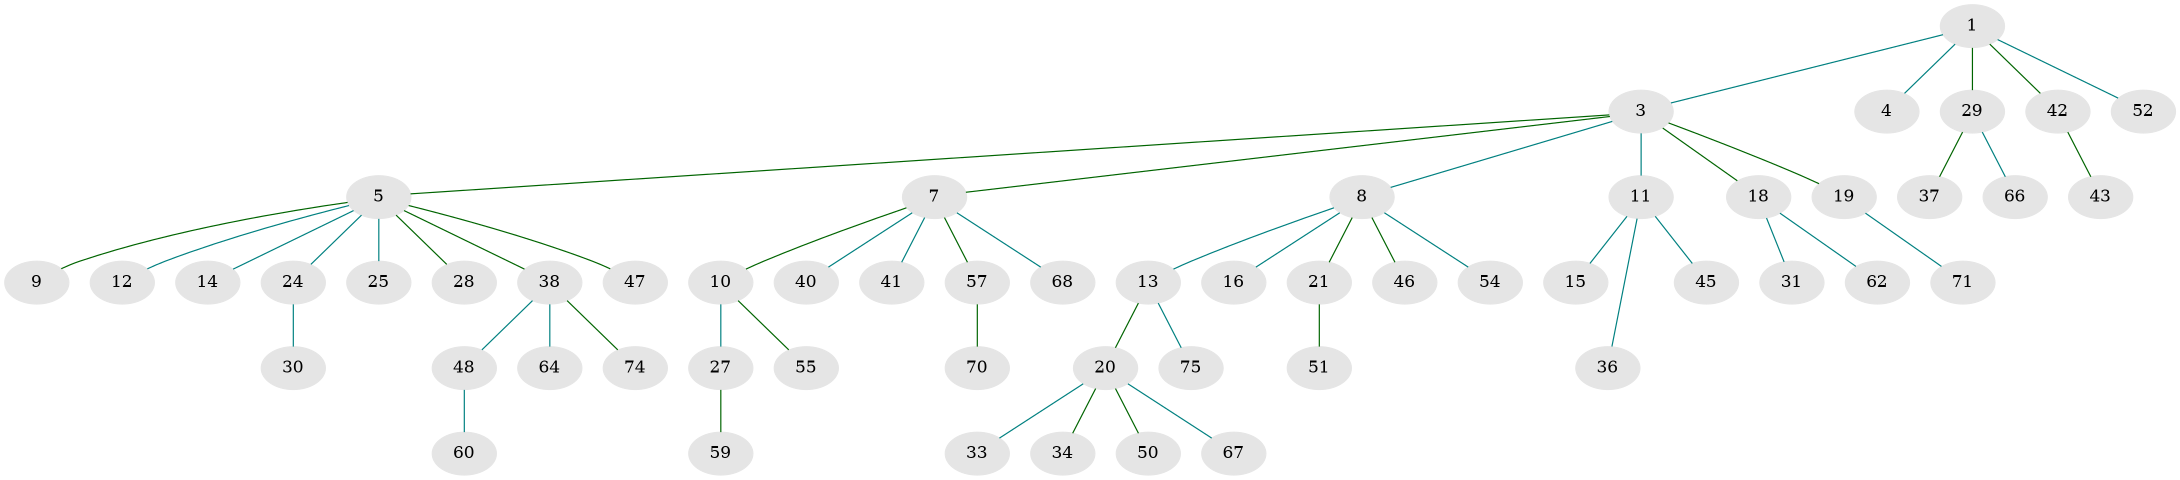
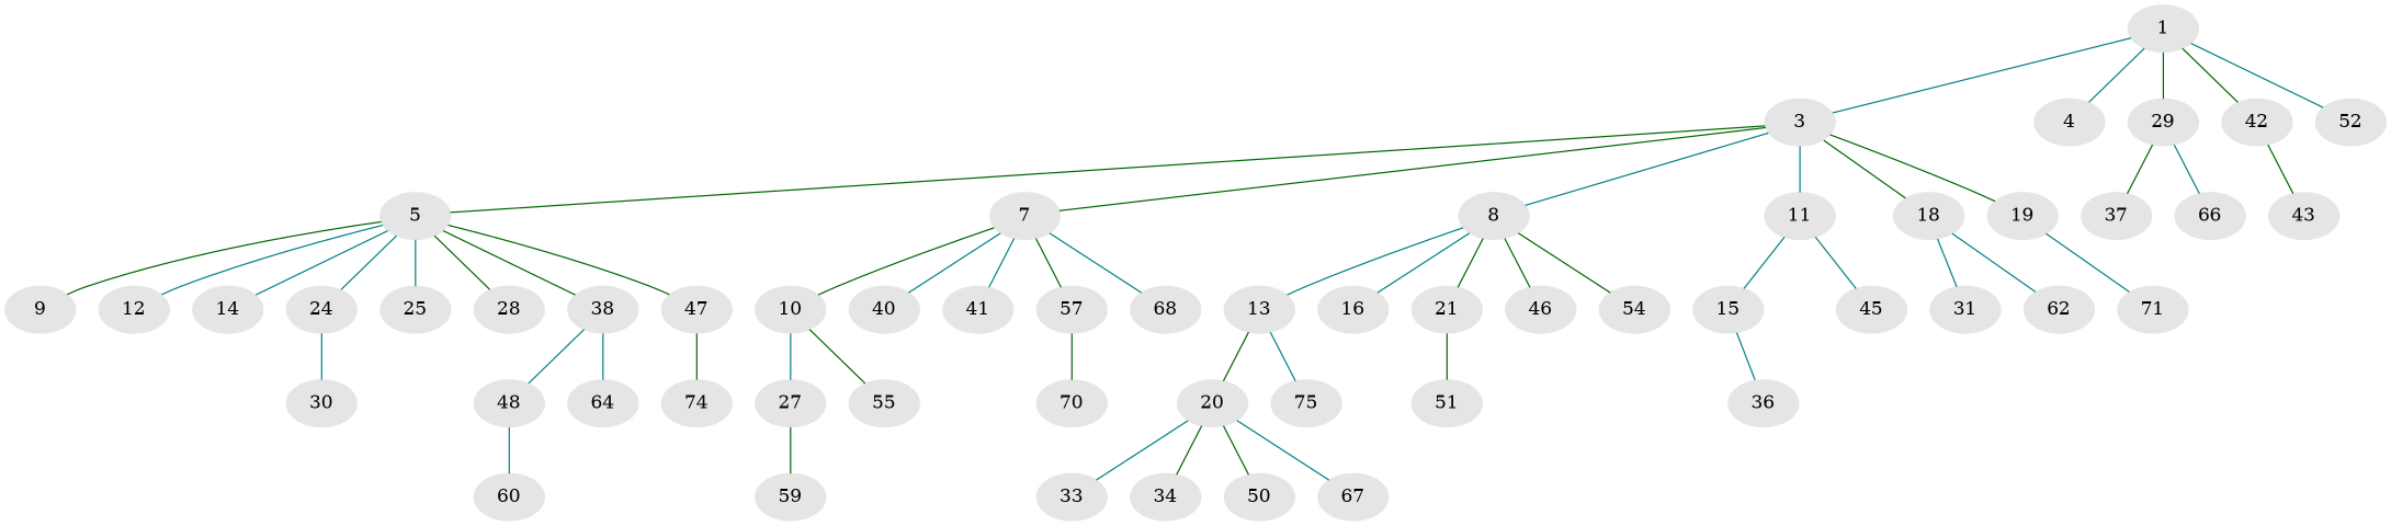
  graph {
    node [color=gray90 style=filled]
    edge [color=teal]
    1 [super="+2"]
    3
    4 [super="+39"]
    29 [super="+35"]
    42
    52
    5 [super="+6"]
    7 [super="+22"]
    8 [super="+17"]
    11 [super="+32"]
    18 [super="+23"]
    19 [super="+79"]
    37
    66 [super="+73"]
    43 [super="+56"]
    9
    12
    14 [super="+65"]
    24 [super="+26"]
    25
    28 [super="+77"]
    38 [super="+53"]
    47
    10
    40
    41
    57 [super="+63"]
    68
    13 [super="+49"]
    16 [super="+61"]
    21
    46
    54
    15
    36
    45
    31
    62
    71
    30
    48 [super="+80"]
    64
    74
    27 [super="+78"]
    55 [super="+72"]
    70
    20 [super="+58"]
    75
    51
    59
    33 [super="+44"]
    34
    50 [super="+69"]
    67
    60
    1 -- 3
    1 -- 4
    1 -- 29 [color=darkgreen]
    1 -- 42 [color=darkgreen]
    1 -- 52
    3 -- 5 [color=darkgreen]
    3 -- 7 [color=darkgreen]
    3 -- 8
    3 -- 11
    3 -- 18 [color=darkgreen]
    3 -- 19 [color=darkgreen]
    29 -- 37 [color=darkgreen]
    29 -- 66
    42 -- 43 [color=darkgreen]
    5 -- 9 [color=darkgreen]
    5 -- 12
    5 -- 14
    5 -- 24
    5 -- 25
    5 -- 28 [color=darkgreen]
    5 -- 38 [color=darkgreen]
    5 -- 47 [color=darkgreen]
    7 -- 10 [color=darkgreen]
    7 -- 40
    7 -- 41
    7 -- 57 [color=darkgreen]
    7 -- 68
    8 -- 13
    8 -- 16
    8 -- 21 [color=darkgreen]
    8 -- 46 [color=darkgreen]
-   8 -- 54
+   8 -- 54 [color=darkgreen]
    11 -- 15
-   11 -- 36
+   15 -- 36
    11 -- 45
    18 -- 31
    18 -- 62
    19 -- 71
    24 -- 30
    38 -- 48
    38 -- 64
-   38 -- 74 [color=darkgreen]
+   47 -- 74 [color=darkgreen]
    10 -- 27
    10 -- 55 [color=darkgreen]
    57 -- 70 [color=darkgreen]
    13 -- 20 [color=darkgreen]
    13 -- 75
    21 -- 51 [color=darkgreen]
    48 -- 60
    27 -- 59 [color=darkgreen]
    20 -- 33
    20 -- 34 [color=darkgreen]
    20 -- 50 [color=darkgreen]
    20 -- 67
  }
